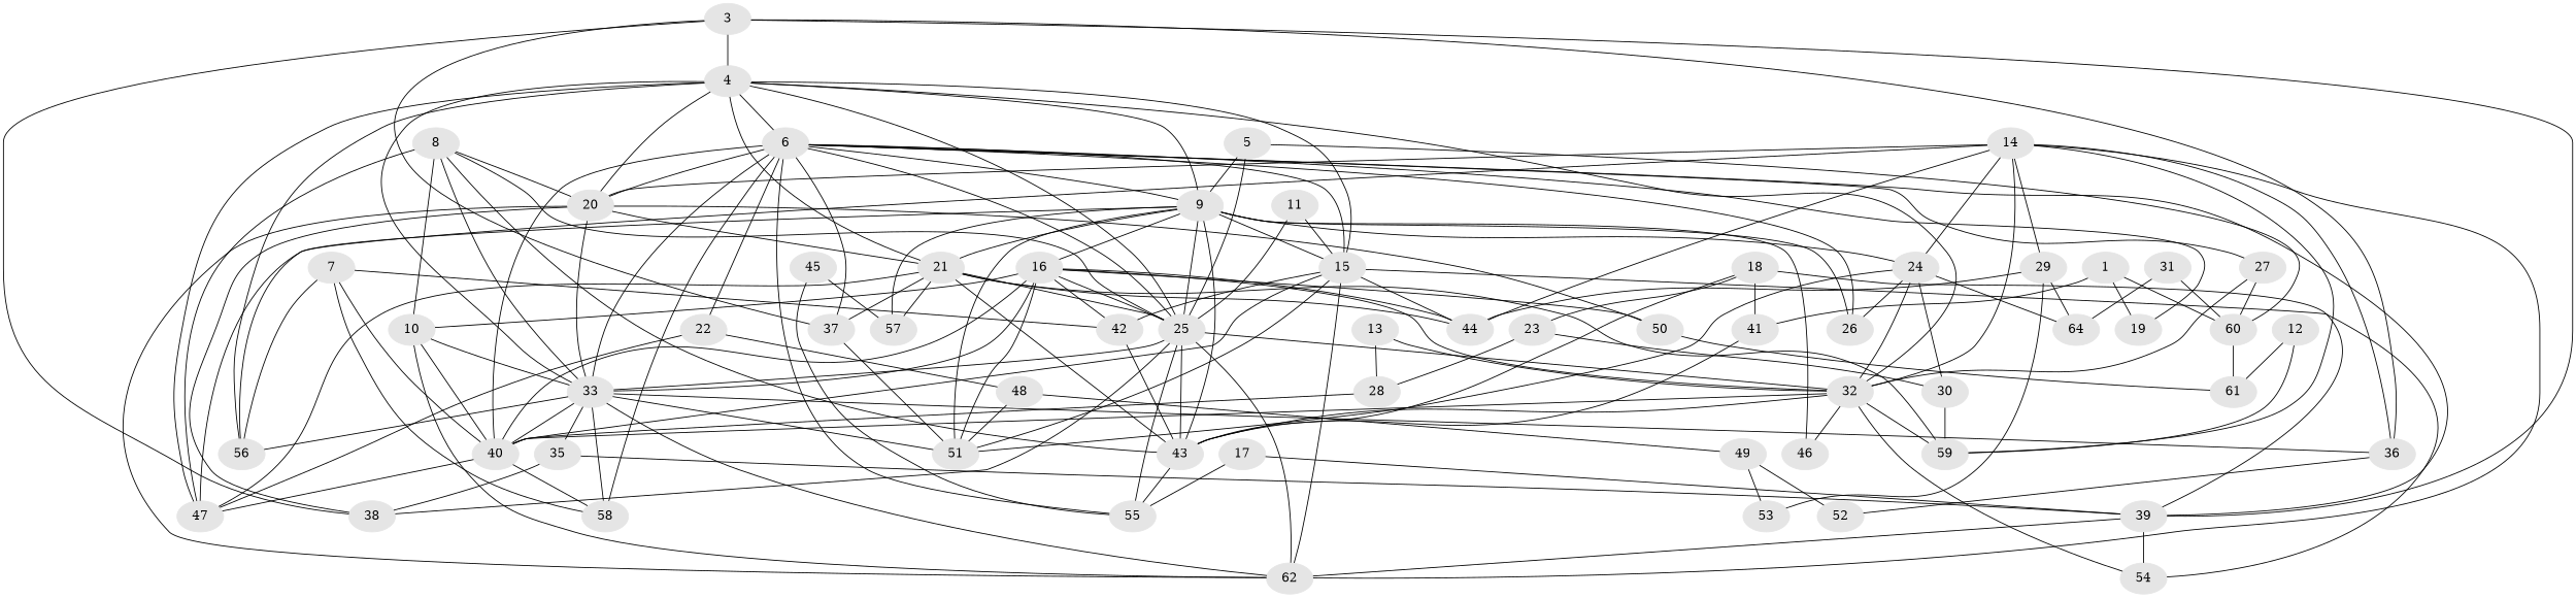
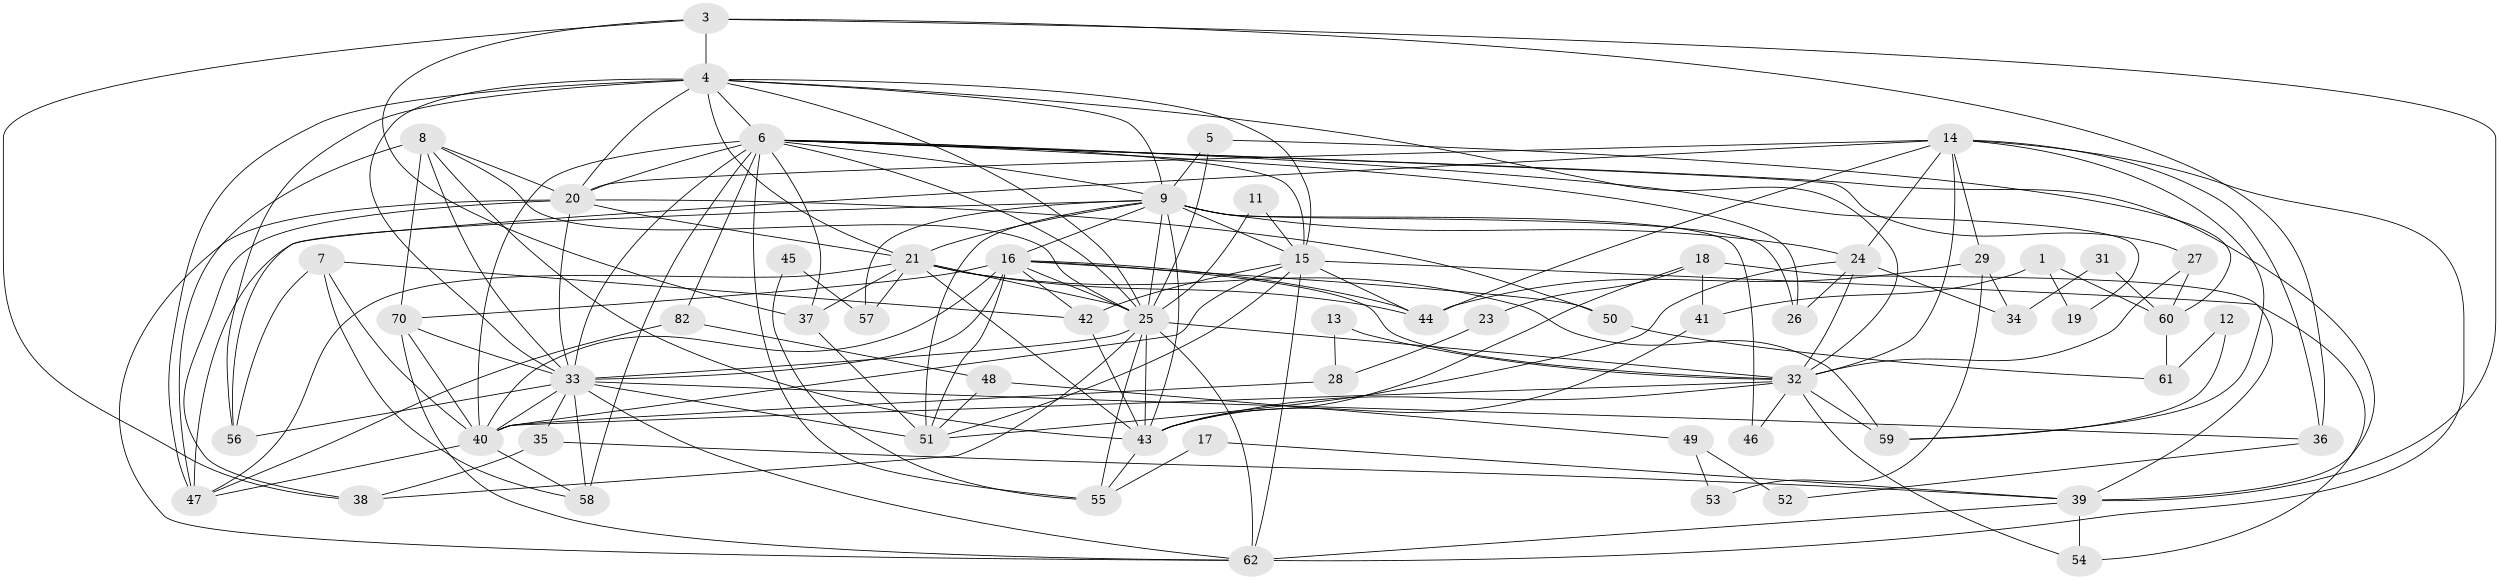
  graph {
    node [color=gray90 style=filled]
    edge [weight=1.0]
    1
    19
    41
    60
    43
    61
    3
    4
    36
    37
    38
    39
    28
    40
    6
    9
    15
    20
    21
    25
    32
    33
    47
    56
    52
    51
    62
    54
-   22
+   22 [label=82]
    26
    27
    55
    58
    16
    24
    46
    57
-   10
+   10 [label=70]
    42
    44
    50
    59
    35
    5
    48
    7
    8
-   30
-   34 [label=64]
+   34
    11
    12
    13
    14
    29
    53
    17
    18
    23
    49
    31
    45
    1 -- 19
    1 -- 41
    1 -- 60
    41 -- 43
    60 -- 61
    43 -- 55
    3 -- 4
    3 -- 36
    3 -- 37
    3 -- 38
    3 -- 39
    4 -- 6
    4 -- 9
    4 -- 15
    4 -- 20
    4 -- 21
    4 -- 25
    4 -- 32
    4 -- 33
    4 -- 47
    4 -- 56
    36 -- 52
    37 -- 51
    39 -- 62
    39 -- 54
    28 -- 40
    40 -- 47
    40 -- 58
    6 -- 19
    6 -- 37
    6 -- 39
    6 -- 40 [weight=2.0]
    6 -- 9
    6 -- 15
    6 -- 20
    6 -- 25
    6 -- 33 [weight=2.0]
    6 -- 22
    6 -- 26
    6 -- 27
    6 -- 55
    6 -- 58 [weight=2.0]
    9 -- 43
    9 -- 15 [weight=2.0]
    9 -- 21 [weight=2.0]
    9 -- 25
    9 -- 47
    9 -- 51
    9 -- 26 [weight=2.0]
    9 -- 16
    9 -- 24
    9 -- 46 [weight=2.0]
    9 -- 57
    15 -- 40 [weight=2.0]
    15 -- 51
    15 -- 62
    15 -- 54
    15 -- 42
    15 -- 44
    20 -- 38
    20 -- 21
    20 -- 33
    20 -- 62
    20 -- 50
    21 -- 43
    21 -- 37
    21 -- 25
    21 -- 47
    21 -- 57
    21 -- 44
    21 -- 59
    25 -- 43 [weight=2.0]
    25 -- 38
    25 -- 32
    25 -- 33
    25 -- 62
    25 -- 55
    32 -- 43
    32 -- 40
    32 -- 54
    32 -- 46
    32 -- 59
    33 -- 36
    33 -- 40
    33 -- 56
    33 -- 51 [weight=2.0]
    33 -- 62
    33 -- 58
    33 -- 35 [weight=2.0]
    22 -- 47
    22 -- 48
    27 -- 60
    27 -- 32
    16 -- 40
    16 -- 25
    16 -- 32
    16 -- 33 [weight=2.0]
    16 -- 51
    16 -- 10
    16 -- 42 [weight=3.0]
    16 -- 44
    16 -- 50
    24 -- 32 [weight=2.0]
    24 -- 51
    24 -- 26
-   24 -- 30
    24 -- 34
    10 -- 40
    10 -- 33
    10 -- 62
    42 -- 43
    50 -- 61
    35 -- 38
    35 -- 39
    5 -- 60
    5 -- 9
    5 -- 25
    48 -- 51
    48 -- 49
    7 -- 40
    7 -- 56
    7 -- 58
    7 -- 42
    8 -- 43
    8 -- 20
    8 -- 25
    8 -- 33
    8 -- 47
    8 -- 10 [weight=3.0]
-   30 -- 59
    11 -- 15
    11 -- 25
    12 -- 61
    12 -- 59
    13 -- 28
    13 -- 32
    14 -- 36
    14 -- 20
    14 -- 32 [weight=2.0]
    14 -- 56
    14 -- 62
    14 -- 24
    14 -- 44
    14 -- 59
    14 -- 29 [weight=2.0]
    29 -- 44
    29 -- 34
    29 -- 53
    17 -- 39
    17 -- 55
    18 -- 41
    18 -- 43
    18 -- 39
    18 -- 23
    23 -- 28
-   23 -- 30
    49 -- 52
    49 -- 53
    31 -- 60
    31 -- 34
    45 -- 55
    45 -- 57
  }
